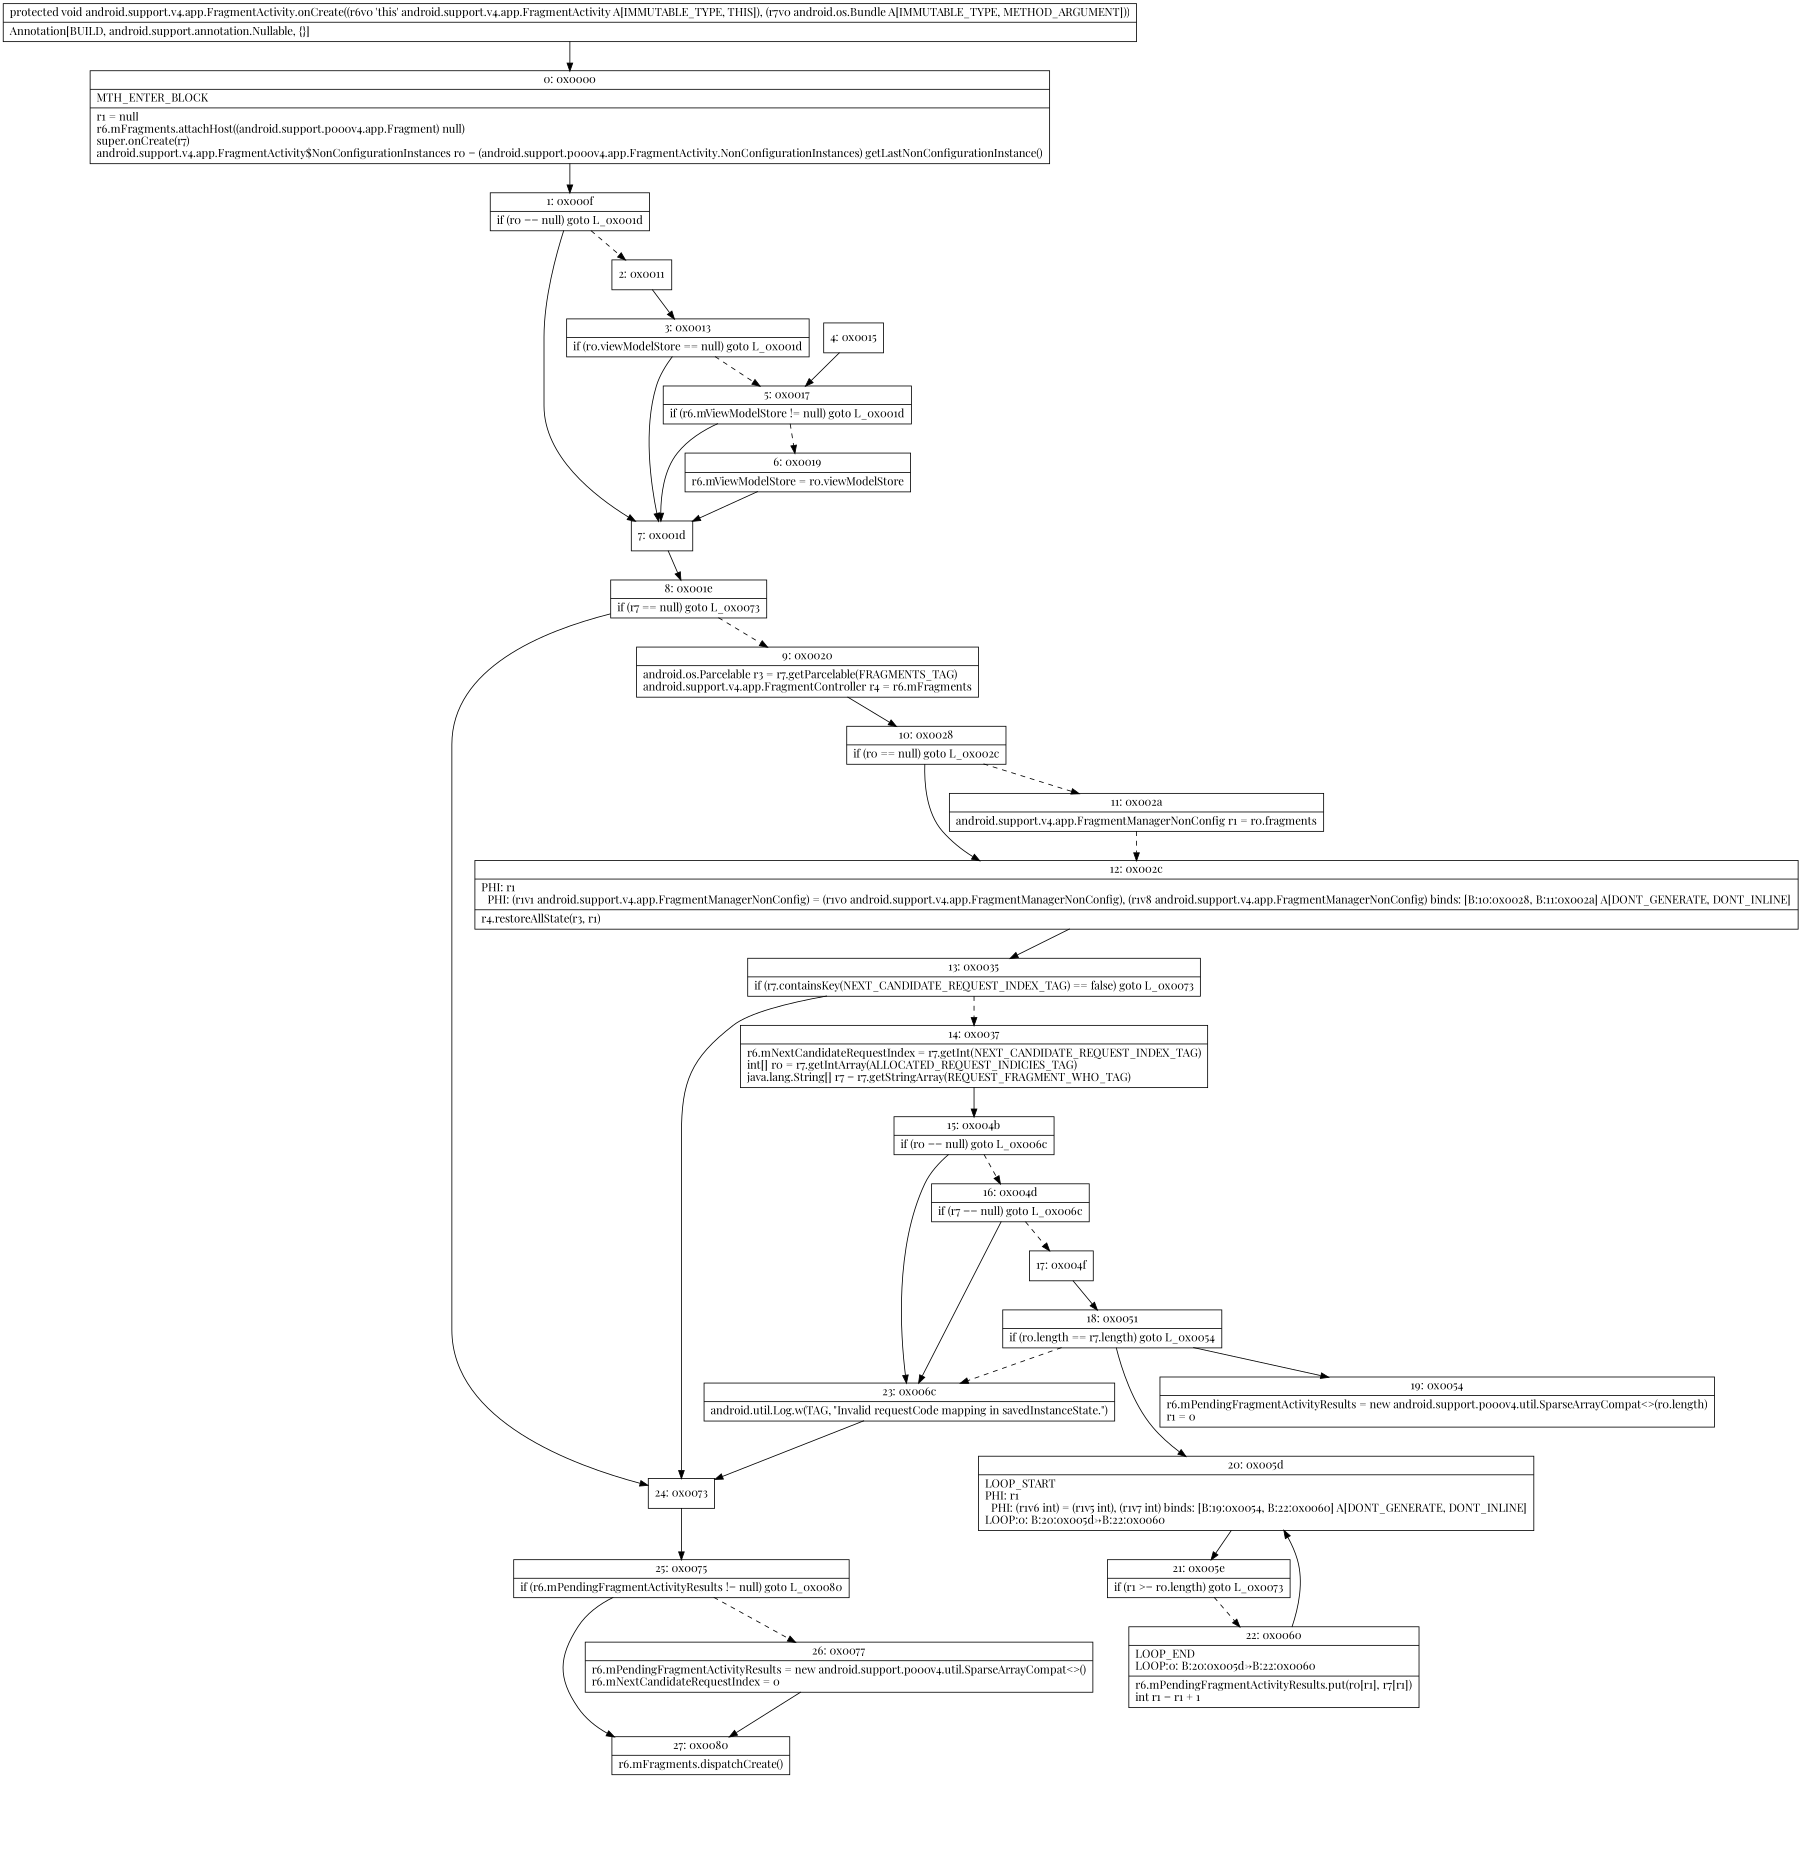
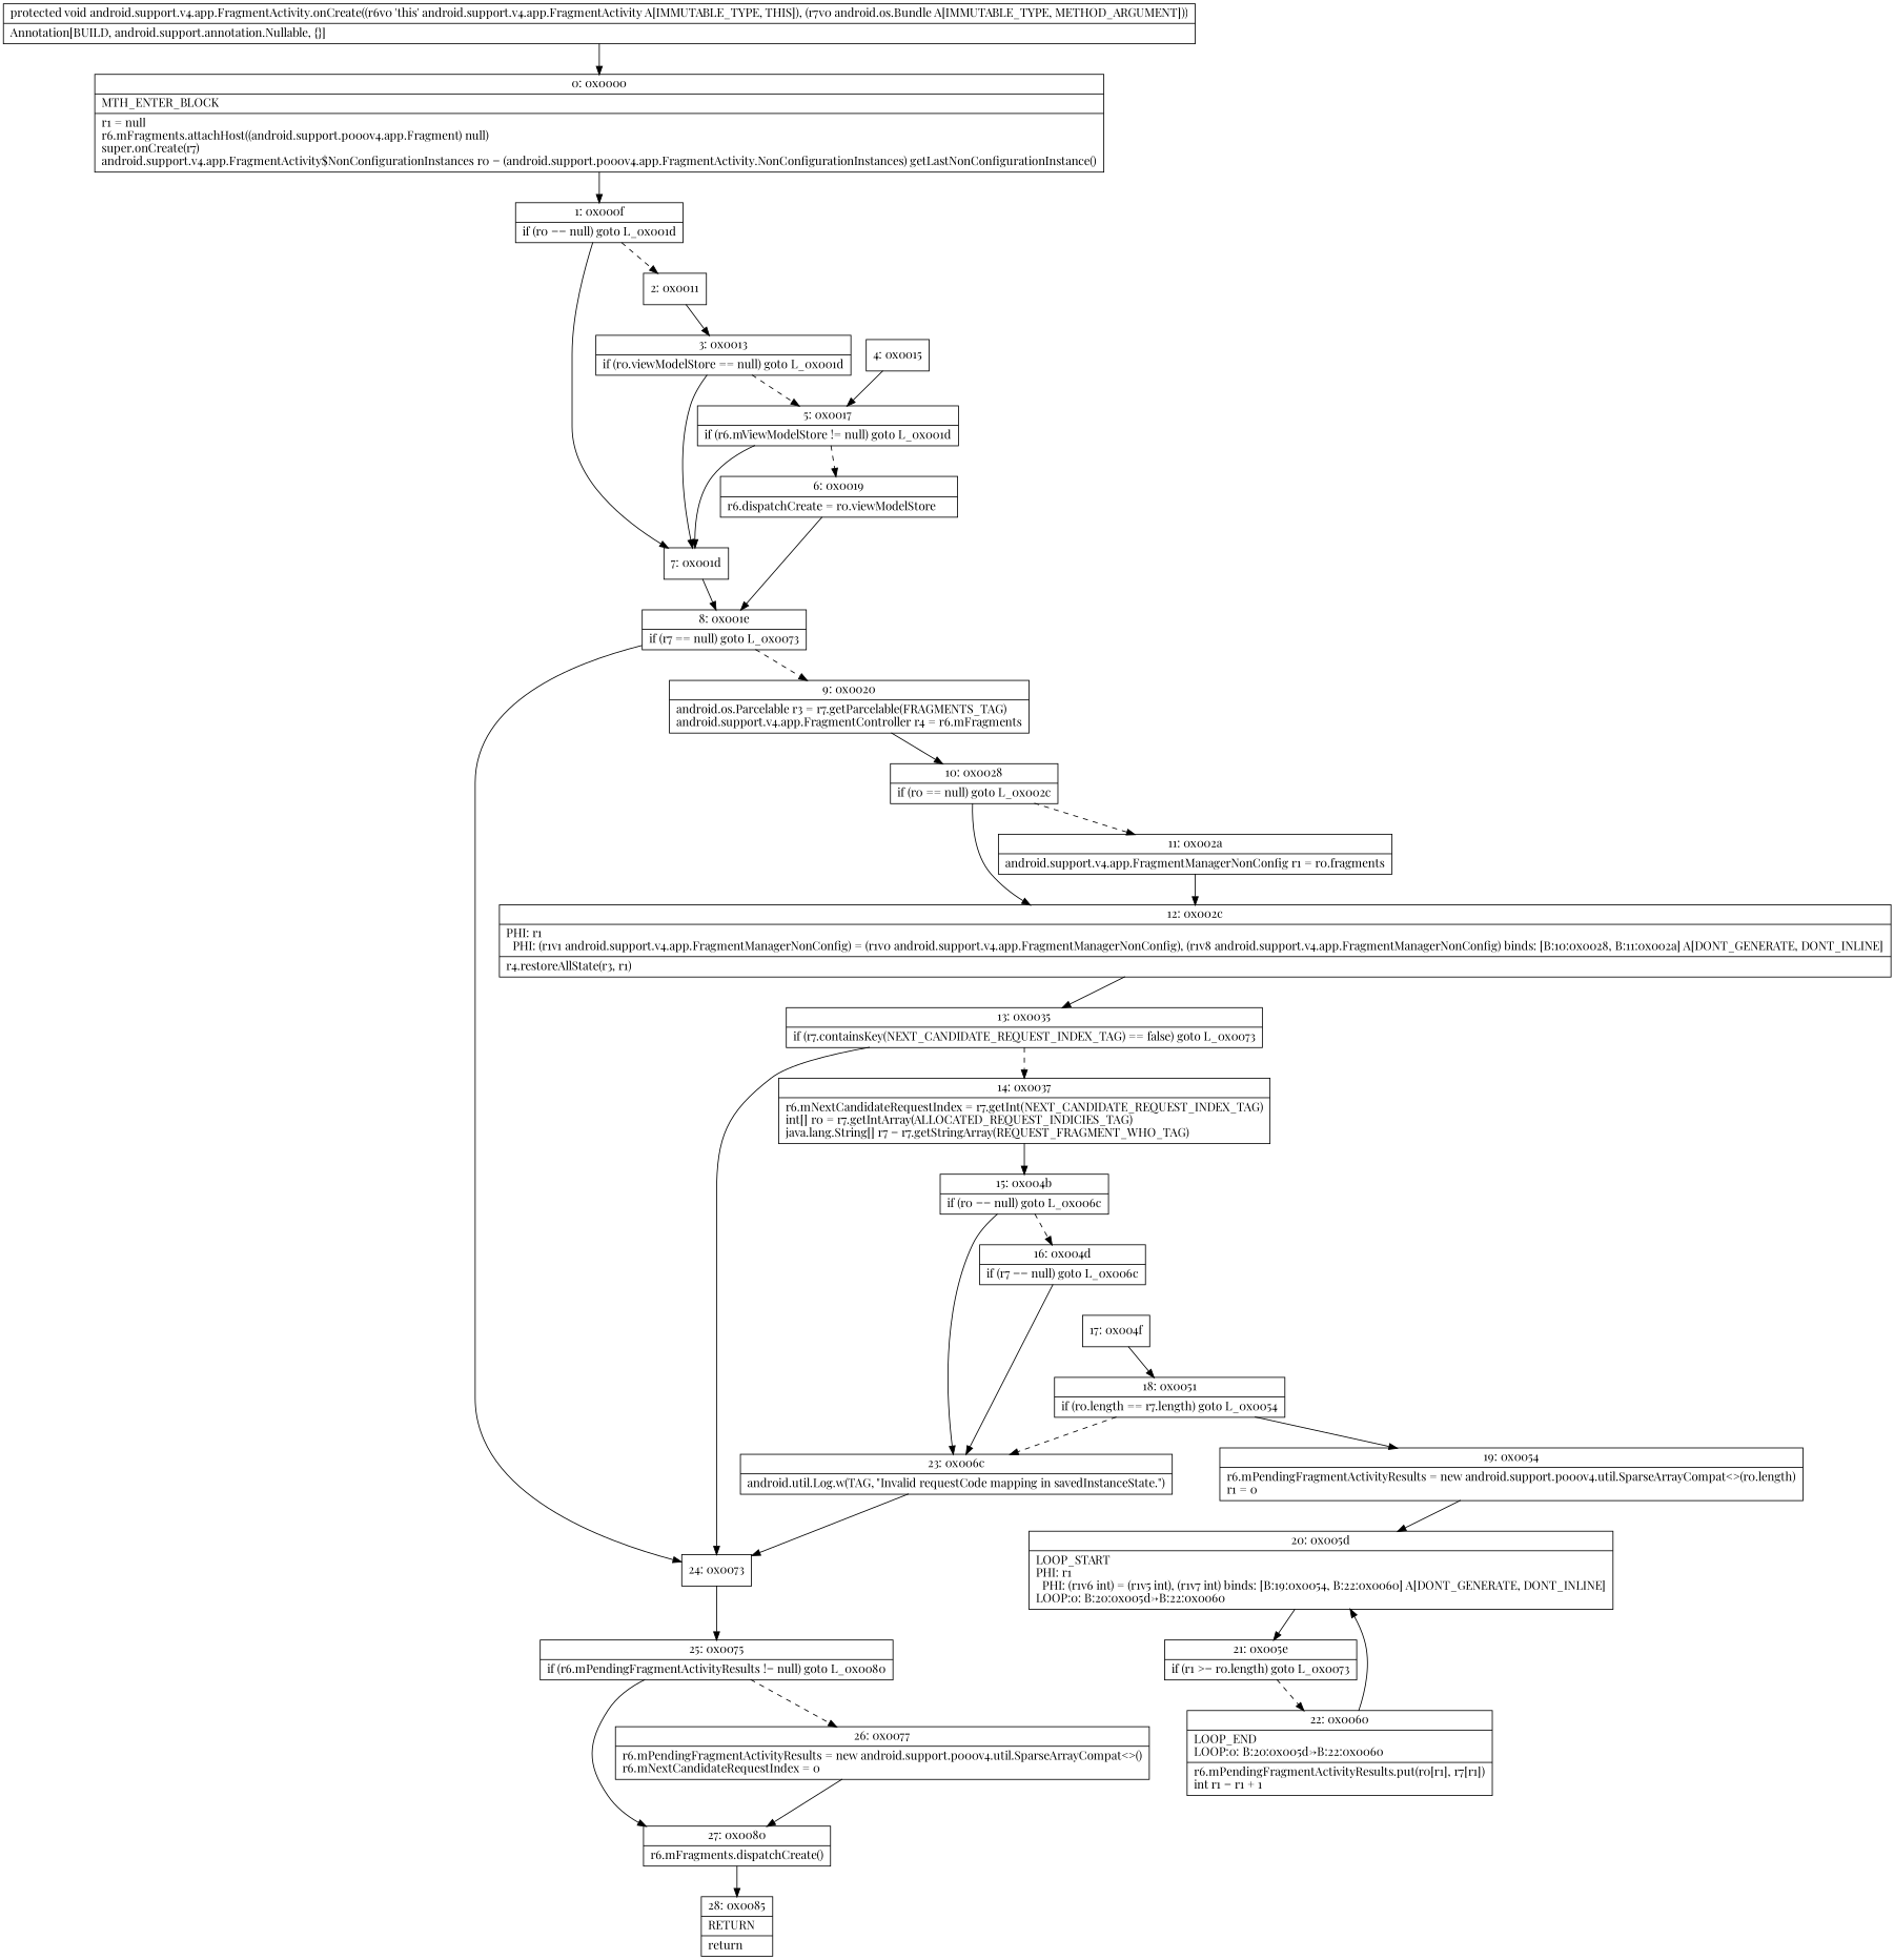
  digraph {
    fontname="Playfair Display"
    node [fontname="Playfair Display" shape=record]
    edge [fontname="Playfair Display"]
    n1 [label="{0\:\ 0x0000|MTH_ENTER_BLOCK\l|r1 = null\lr6.mFragments.attachHost((android.support.p000v4.app.Fragment) null)\lsuper.onCreate(r7)\landroid.support.v4.app.FragmentActivity$NonConfigurationInstances r0 = (android.support.p000v4.app.FragmentActivity.NonConfigurationInstances) getLastNonConfigurationInstance()\l}"]
    n2 [label="{1\:\ 0x000f|if (r0 == null) goto L_0x001d\l}"]
    n3 [label="{2\:\ 0x0011}"]
    n4 [label="{7\:\ 0x001d}"]
    n5 [label="{3\:\ 0x0013|if (r0.viewModelStore == null) goto L_0x001d\l}"]
    n6 [label="{8\:\ 0x001e|if (r7 == null) goto L_0x0073\l}"]
    n7 [label="{5\:\ 0x0017|if (r6.mViewModelStore != null) goto L_0x001d\l}"]
    n8 [label="{4\:\ 0x0015}"]
-   n9 [label="{6\:\ 0x0019|r6.mViewModelStore = r0.viewModelStore\l}"]
+   n9 [label="{6\:\ 0x0019|r6.dispatchCreate = r0.viewModelStore\l}"]
    n10 [label="{9\:\ 0x0020|android.os.Parcelable r3 = r7.getParcelable(FRAGMENTS_TAG)\landroid.support.v4.app.FragmentController r4 = r6.mFragments\l}"]
    n11 [label="{24\:\ 0x0073}"]
    n12 [label="{10\:\ 0x0028|if (r0 == null) goto L_0x002c\l}"]
    n13 [label="{25\:\ 0x0075|if (r6.mPendingFragmentActivityResults != null) goto L_0x0080\l}"]
    n14 [label="{11\:\ 0x002a|android.support.v4.app.FragmentManagerNonConfig r1 = r0.fragments\l}"]
    n15 [label="{12\:\ 0x002c|PHI: r1 \l  PHI: (r1v1 android.support.v4.app.FragmentManagerNonConfig) = (r1v0 android.support.v4.app.FragmentManagerNonConfig), (r1v8 android.support.v4.app.FragmentManagerNonConfig) binds: [B:10:0x0028, B:11:0x002a] A[DONT_GENERATE, DONT_INLINE]\l|r4.restoreAllState(r3, r1)\l}"]
    n16 [label="{13\:\ 0x0035|if (r7.containsKey(NEXT_CANDIDATE_REQUEST_INDEX_TAG) == false) goto L_0x0073\l}"]
    n17 [label="{14\:\ 0x0037|r6.mNextCandidateRequestIndex = r7.getInt(NEXT_CANDIDATE_REQUEST_INDEX_TAG)\lint[] r0 = r7.getIntArray(ALLOCATED_REQUEST_INDICIES_TAG)\ljava.lang.String[] r7 = r7.getStringArray(REQUEST_FRAGMENT_WHO_TAG)\l}"]
    n18 [label="{15\:\ 0x004b|if (r0 == null) goto L_0x006c\l}"]
    n19 [label="{16\:\ 0x004d|if (r7 == null) goto L_0x006c\l}"]
    n20 [label="{23\:\ 0x006c|android.util.Log.w(TAG, \"Invalid requestCode mapping in savedInstanceState.\")\l}"]
    n21 [label="{17\:\ 0x004f}"]
    n22 [label="{18\:\ 0x0051|if (r0.length == r7.length) goto L_0x0054\l}"]
    n23 [label="{19\:\ 0x0054|r6.mPendingFragmentActivityResults = new android.support.p000v4.util.SparseArrayCompat\<\>(r0.length)\lr1 = 0\l}"]
    n24 [label="{20\:\ 0x005d|LOOP_START\lPHI: r1 \l  PHI: (r1v6 int) = (r1v5 int), (r1v7 int) binds: [B:19:0x0054, B:22:0x0060] A[DONT_GENERATE, DONT_INLINE]\lLOOP:0: B:20:0x005d\-\>B:22:0x0060\l}"]
    n25 [label="{21\:\ 0x005e|if (r1 \>= r0.length) goto L_0x0073\l}"]
    n26 [label="{22\:\ 0x0060|LOOP_END\lLOOP:0: B:20:0x005d\-\>B:22:0x0060\l|r6.mPendingFragmentActivityResults.put(r0[r1], r7[r1])\lint r1 = r1 + 1\l}"]
    n27 [label="{26\:\ 0x0077|r6.mPendingFragmentActivityResults = new android.support.p000v4.util.SparseArrayCompat\<\>()\lr6.mNextCandidateRequestIndex = 0\l}"]
    n28 [label="{27\:\ 0x0080|r6.mFragments.dispatchCreate()\l}"]
+   n29 [label="{28\:\ 0x0085|RETURN\l|return\l}"]
    n30 [label="{protected void android.support.v4.app.FragmentActivity.onCreate((r6v0 'this' android.support.v4.app.FragmentActivity A[IMMUTABLE_TYPE, THIS]), (r7v0 android.os.Bundle A[IMMUTABLE_TYPE, METHOD_ARGUMENT]))  | Annotation[BUILD, android.support.annotation.Nullable, \{\}]\l}"]
    n1 -> n2
    n2 -> n3 [style=dashed]
    n2 -> n4
    n3 -> n5
    n4 -> n6
    n5 -> n4
    n5 -> n7 [style=dashed]
    n6 -> n10 [style=dashed]
    n6 -> n11
    n7 -> n4
    n7 -> n9 [style=dashed]
    n8 -> n7
-   n9 -> n4
+   n9 -> n6
    n10 -> n12
    n11 -> n13
    n12 -> n14 [style=dashed]
    n12 -> n15
    n13 -> n27 [style=dashed]
    n13 -> n28
-   n14 -> n15 [style=dashed]
+   n14 -> n15
    n15 -> n16
    n16 -> n11
    n16 -> n17 [style=dashed]
    n17 -> n18
    n18 -> n19 [style=dashed]
    n18 -> n20
    n19 -> n20
-   n19 -> n21 [style=dashed]
    n20 -> n11
    n21 -> n22
    n22 -> n20 [style=dashed]
    n22 -> n23
-   n22 -> n24
+   n23 -> n24
    n24 -> n25
    n25 -> n26 [style=dashed]
    n26 -> n24
    n27 -> n28
+   n28 -> n29
    n30 -> n1
  }
